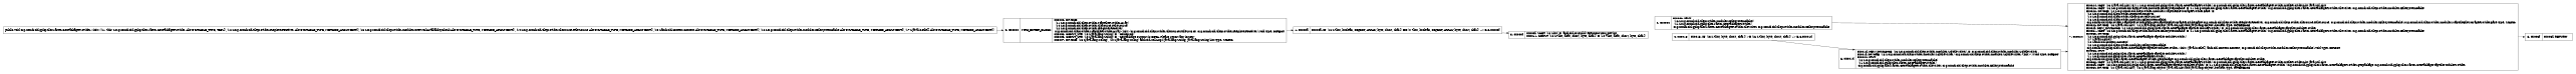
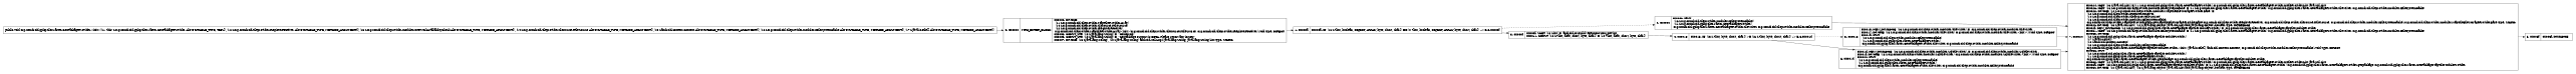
  digraph {
    rankdir=LR
    node [shape=record]
    n1 [label="{0\:\ 0x0000|MTH_ENTER_BLOCK\l|0x0000: INVOKE  \l  (r1 I:org.osmdroid.tileprovider.MapTileProviderArray)\l  (r4 I:org.osmdroid.tileprovider.tilesource.ITileSource)\l  (r2 I:org.osmdroid.tileprovider.IRegisterReceiver)\l org.osmdroid.tileprovider.MapTileProviderArray.\<init\>(org.osmdroid.tileprovider.tilesource.ITileSource, org.osmdroid.tileprovider.IRegisterReceiver):void type: DIRECT \l0x0003: CONST_STR  (r3 I:java.lang.String) =  \"OsmDroid\" \l0x0005: CONST_STR  (r0 I:java.lang.String) =  \"Geopackage support is BETA. Please report any issues\" \l0x0007: INVOKE  (r3 I:java.lang.String), (r0 I:java.lang.String) android.util.Log.i(java.lang.String, java.lang.String):int type: STATIC \l}"]
    n2 [label="{1\:\ 0x000a|0x000a: IF  (r6 I:?[int, boolean, OBJECT, ARRAY, byte, short, char]) == (0 ?[int, boolean, OBJECT, ARRAY, byte, short, char])  \-\> B:3:0x000f \l}"]
    n3 [label="{2\:\ 0x000c|0x000c: IPUT  \l  (r6 I:org.osmdroid.tileprovider.modules.IFilesystemCache)\l  (r1 I:org.osmdroid.gpkg.tiles.raster.GeoPackageProvider)\l org.osmdroid.gpkg.tiles.raster.GeoPackageProvider.tileWriter org.osmdroid.tileprovider.modules.IFilesystemCache \l}"]
    n4 [label="{3\:\ 0x000f|0x000f: SGET  (r3 I:int) =  android.os.Build.VERSION.SDK_INT int \l0x0011: CONST  (r6 I:?[int, float, short, byte, char]) = (10 ?[int, float, short, byte, char]) \l}"]
    n5 [label="{7\:\ 0x0024|0x0024: IGET  (r3 I:java.util.List) = (r1 I:org.osmdroid.gpkg.tiles.raster.GeoPackageProvider) org.osmdroid.gpkg.tiles.raster.GeoPackageProvider.mTileProviderList java.util.List \l0x0026: IGET  (r6 I:org.osmdroid.tileprovider.modules.IFilesystemCache) = (r1 I:org.osmdroid.gpkg.tiles.raster.GeoPackageProvider) org.osmdroid.gpkg.tiles.raster.GeoPackageProvider.tileWriter org.osmdroid.tileprovider.modules.IFilesystemCache \l0x0028: INVOKE  (r2 I:org.osmdroid.tileprovider.modules.MapTileFileStorageProviderBase) = \l  (r2 I:org.osmdroid.tileprovider.IRegisterReceiver)\l  (r4 I:org.osmdroid.tileprovider.tilesource.ITileSource)\l  (r6 I:org.osmdroid.tileprovider.modules.IFilesystemCache)\l org.osmdroid.tileprovider.MapTileProviderBasic.getMapTileFileStorageProviderBase(org.osmdroid.tileprovider.IRegisterReceiver, org.osmdroid.tileprovider.tilesource.ITileSource, org.osmdroid.tileprovider.modules.IFilesystemCache):org.osmdroid.tileprovider.modules.MapTileFileStorageProviderBase type: STATIC \l0x002c: INVOKE  (r3 I:java.util.List), (r2 I:java.lang.Object) java.util.List.add(java.lang.Object):boolean type: INTERFACE \l0x002f: NEW_INSTANCE  (r2 I:org.osmdroid.gpkg.tiles.raster.GeoPackageMapTileModuleProvider) =  org.osmdroid.gpkg.tiles.raster.GeoPackageMapTileModuleProvider \l0x0031: IGET  (r3 I:org.osmdroid.tileprovider.modules.IFilesystemCache) = (r1 I:org.osmdroid.gpkg.tiles.raster.GeoPackageProvider) org.osmdroid.gpkg.tiles.raster.GeoPackageProvider.tileWriter org.osmdroid.tileprovider.modules.IFilesystemCache \l0x0033: INVOKE  \l  (r2 I:org.osmdroid.gpkg.tiles.raster.GeoPackageMapTileModuleProvider)\l  (r7 I:java.io.File[])\l  (r0 I:android.content.Context)\l  (r3 I:org.osmdroid.tileprovider.modules.IFilesystemCache)\l org.osmdroid.gpkg.tiles.raster.GeoPackageMapTileModuleProvider.\<init\>(java.io.File[], android.content.Context, org.osmdroid.tileprovider.modules.IFilesystemCache):void type: DIRECT \l0x0036: IPUT  \l  (r2 I:org.osmdroid.gpkg.tiles.raster.GeoPackageMapTileModuleProvider)\l  (r1 I:org.osmdroid.gpkg.tiles.raster.GeoPackageProvider)\l org.osmdroid.gpkg.tiles.raster.GeoPackageProvider.geopackage org.osmdroid.gpkg.tiles.raster.GeoPackageMapTileModuleProvider \l0x0038: IGET  (r2 I:java.util.List) = (r1 I:org.osmdroid.gpkg.tiles.raster.GeoPackageProvider) org.osmdroid.gpkg.tiles.raster.GeoPackageProvider.mTileProviderList java.util.List \l0x003a: IGET  (r3 I:org.osmdroid.gpkg.tiles.raster.GeoPackageMapTileModuleProvider) = (r1 I:org.osmdroid.gpkg.tiles.raster.GeoPackageProvider) org.osmdroid.gpkg.tiles.raster.GeoPackageProvider.geopackage org.osmdroid.gpkg.tiles.raster.GeoPackageMapTileModuleProvider \l0x003c: INVOKE  (r2 I:java.util.List), (r3 I:java.lang.Object) java.util.List.add(java.lang.Object):boolean type: INTERFACE \l}"]
    n6 [label="{4\:\ 0x0013|0x0013: IF  (r3 I:?[int, byte, short, char]) \>= (r6 I:?[int, byte, short, char])  \-\> B:6:0x001d \l}"]
-   n7 [label="{8\:\ 0x003f|0x003f: RETURN   \l}"]
+   n7 [label="{8\:\ 0x003f|0x003f: INSTANCE   \l}"]
+   n8 [label="{5\:\ 0x0015|0x0015: NEW_INSTANCE  (r3 I:org.osmdroid.tileprovider.modules.TileWriter) =  org.osmdroid.tileprovider.modules.TileWriter \l0x0017: INVOKE  (r3 I:org.osmdroid.tileprovider.modules.TileWriter) org.osmdroid.tileprovider.modules.TileWriter.\<init\>():void type: DIRECT \l0x001a: IPUT  \l  (r3 I:org.osmdroid.tileprovider.modules.IFilesystemCache)\l  (r1 I:org.osmdroid.gpkg.tiles.raster.GeoPackageProvider)\l org.osmdroid.gpkg.tiles.raster.GeoPackageProvider.tileWriter org.osmdroid.tileprovider.modules.IFilesystemCache \l}"]
    n9 [label="{6\:\ 0x001d|0x001d: NEW_INSTANCE  (r3 I:org.osmdroid.tileprovider.modules.SqlTileWriter) =  org.osmdroid.tileprovider.modules.SqlTileWriter \l0x001f: INVOKE  (r3 I:org.osmdroid.tileprovider.modules.SqlTileWriter) org.osmdroid.tileprovider.modules.SqlTileWriter.\<init\>():void type: DIRECT \l0x0022: IPUT  \l  (r3 I:org.osmdroid.tileprovider.modules.IFilesystemCache)\l  (r1 I:org.osmdroid.gpkg.tiles.raster.GeoPackageProvider)\l org.osmdroid.gpkg.tiles.raster.GeoPackageProvider.tileWriter org.osmdroid.tileprovider.modules.IFilesystemCache \l}"]
    n10 [label="{public void org.osmdroid.gpkg.tiles.raster.GeoPackageProvider.\<init\>((r1 'this' I:org.osmdroid.gpkg.tiles.raster.GeoPackageProvider A[IMMUTABLE_TYPE, THIS]), (r2 I:org.osmdroid.tileprovider.IRegisterReceiver A[IMMUTABLE_TYPE, METHOD_ARGUMENT]), (r3 I:org.osmdroid.tileprovider.modules.INetworkAvailablityCheck A[IMMUTABLE_TYPE, METHOD_ARGUMENT]), (r4 I:org.osmdroid.tileprovider.tilesource.ITileSource A[IMMUTABLE_TYPE, METHOD_ARGUMENT]), (r5 I:android.content.Context A[IMMUTABLE_TYPE, METHOD_ARGUMENT]), (r6 I:org.osmdroid.tileprovider.modules.IFilesystemCache A[IMMUTABLE_TYPE, METHOD_ARGUMENT]), (r7 I:java.io.File[] A[IMMUTABLE_TYPE, METHOD_ARGUMENT])) }"]
    n1 -> n2
+   n2 -> n3 [style=dashed]
    n2 -> n4
    n3 -> n5
+   n4 -> n6
    n5 -> n7
+   n6 -> n8 [style=dashed]
    n6 -> n9
+   n8 -> n5
    n9 -> n5
    n10 -> n1
  }
